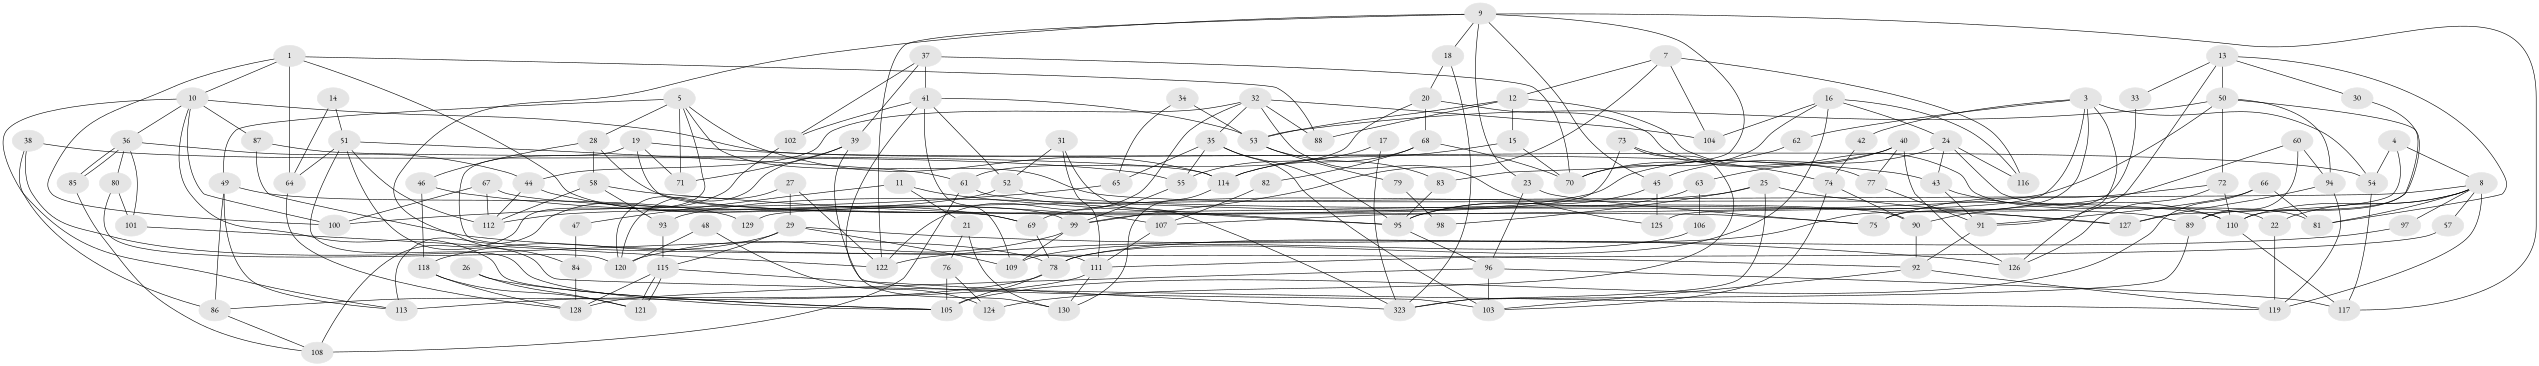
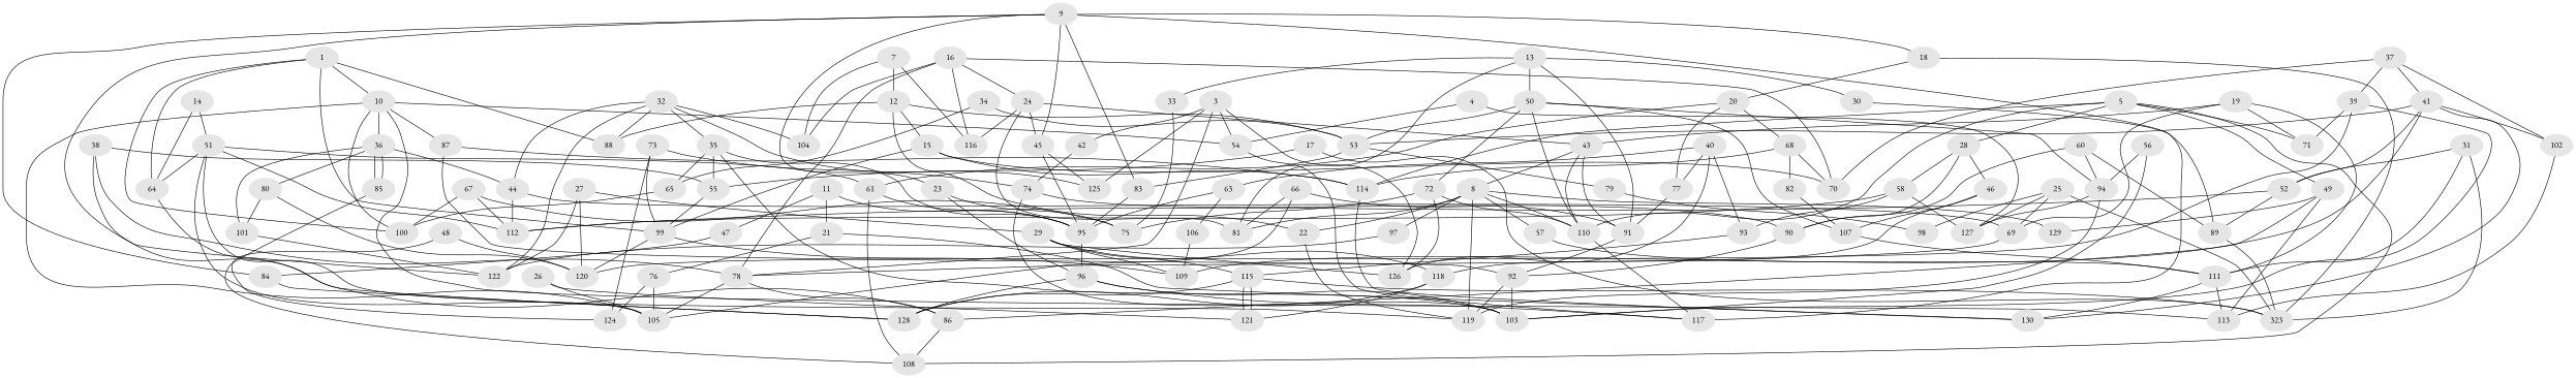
  graph {
    fontname="EB Garamond"
    node [color=gray90 fontname="EB Garamond" style=filled]
    edge [fontname="EB Garamond"]
    1
    10
    64
    88
    99
    100
    54
    36
    87
    105
    113
    128
    120
    109
    11
    21
    47
    95
    63
    106
    101
    122
    3
    42
-   62
    78
    125
    126
    74
    117
    70
    86
    4
    8
    127
    110
    57
    22
    81
    97
    119
    129
    5
    28
    49
    71
    108
    114
    46
    58
    90
    130
    111
    7
    12
    104
    116
    15
    53
    9
    18
    23
    45
    83
    84
    n66 [label=323]
    20
    75
    96
    44
    80
    85
    92
    76
    79
    13
    30
    33
    50
    91
    89
    107
    72
    94
    14
    51
    61
    112
    16
    24
    43
    17
    55
    68
    77
    19
    69
    82
    124
    103
    25
    98
    26
    121
    27
    29
    115
    118
    93
    31
    52
    32
    35
    65
    34
    37
    39
    41
    102
    38
    40
    48
+   56
    73
    60
    66
    67
    1 -- 10
    1 -- 64
    1 -- 88
    1 -- 99
    1 -- 100
    10 -- 100
    10 -- 54
    10 -- 36
    10 -- 87
    10 -- 105
    10 -- 113
    64 -- 128
    99 -- 120
    99 -- 109
    54 -- 117
    36 -- 101
    36 -- 44
    36 -- 80
    36 -- 85
    36 -- 85
    87 -- 114
    87 -- 92
    11 -- 21
    11 -- 47
    11 -- 95
    21 -- 130
    21 -- 76
    47 -- 84
    95 -- 96
    63 -- 95
    63 -- 106
    106 -- 109
    101 -- 122
    3 -- 54
    3 -- 42
-   3 -- 62
    3 -- 78
    3 -- 125
    3 -- 126
    42 -- 74
-   62 -- 70
    78 -- 105
    78 -- 86
    74 -- 90
    74 -- 103
    86 -- 108
    4 -- 54
-   4 -- 8
+   43 -- 8
    4 -- 127
    8 -- 110
    8 -- 57
    8 -- 22
    8 -- 81
    8 -- 97
    8 -- 119
    8 -- 129
    110 -- 117
    57 -- 111
    22 -- 119
    97 -- 122
    5 -- 110
    5 -- 28
    5 -- 49
    5 -- 71
    5 -- 108
    5 -- 114
    28 -- 46
    28 -- 58
    28 -- 90
    49 -- 113
    49 -- 86
    49 -- 129
    114 -- 130
    46 -- 107
    46 -- 118
    58 -- 127
    58 -- 112
    58 -- 93
    90 -- 92
    111 -- 113
    111 -- 130
-   7 -- 99
+   15 -- 99
    7 -- 12
    7 -- 104
    7 -- 116
    12 -- 88
    12 -- 22
    12 -- 15
    12 -- 53
    15 -- 70
    15 -- 114
    53 -- 83
    53 -- 79
    9 -- 122
    9 -- 117
    9 -- 18
    9 -- 23
    9 -- 45
    9 -- 83
    9 -- 84
    18 -- n66
    18 -- 20
    23 -- 75
    23 -- 96
    45 -- 95
    45 -- 125
    83 -- 95
    84 -- 128
    20 -- 61
    20 -- 68
    20 -- 77
    96 -- 128
    96 -- 117
    96 -- 103
    44 -- 112
    44 -- 69
    80 -- 120
    80 -- 101
    85 -- 108
    92 -- 119
    92 -- 103
    76 -- 105
    76 -- 124
    79 -- 98
    13 -- 81
    13 -- 30
    13 -- 33
    13 -- 50
    13 -- 91
    30 -- 89
    33 -- 75
    50 -- 110
    50 -- 53
    50 -- 107
    50 -- 72
    50 -- 94
    91 -- 92
    89 -- n66
    107 -- 111
    72 -- 126
    72 -- 110
    72 -- 75
    94 -- 127
    94 -- 119
    14 -- 64
    14 -- 51
    51 -- 64
    51 -- 105
    51 -- 119
    51 -- 61
    51 -- 112
    61 -- 95
    61 -- 108
    16 -- 78
    16 -- 70
    16 -- 104
    16 -- 116
    16 -- 24
    24 -- 81
    24 -- 116
    24 -- 45
    24 -- 43
    43 -- 110
    43 -- 91
    17 -- n66
    17 -- 55
    55 -- 99
    68 -- 70
    68 -- 114
    68 -- 82
    77 -- 91
    19 -- 71
    19 -- 111
    19 -- 43
    19 -- 69
    69 -- 78
    82 -- 107
    25 -- 127
    25 -- n66
    25 -- 69
    25 -- 98
    26 -- 105
    26 -- 121
    27 -- 120
    27 -- 122
    27 -- 29
    29 -- 109
    29 -- 126
    29 -- 115
    29 -- 118
    115 -- 128
    115 -- n66
    115 -- 121
    115 -- 121
    118 -- 128
    118 -- 121
    93 -- 115
    31 -- 111
    31 -- n66
    31 -- 52
    52 -- 89
    52 -- 112
    32 -- 88
    32 -- 122
    32 -- 125
    32 -- 104
    32 -- 44
    32 -- 35
    35 -- 95
    35 -- 55
    35 -- 103
    35 -- 65
    65 -- 100
    34 -- 53
    34 -- 65
    37 -- 70
    37 -- 39
    37 -- 41
    37 -- 102
    39 -- 120
    39 -- 71
    39 -- 103
    41 -- 109
    41 -- 130
    41 -- 53
    41 -- 52
    41 -- 102
    102 -- 113
    38 -- 78
    38 -- 86
    38 -- 55
    40 -- 63
    40 -- 126
    40 -- 77
    40 -- 93
    48 -- 120
    48 -- 124
+   56 -- 94
+   56 -- 103
    73 -- 99
    73 -- 74
    73 -- 124
    60 -- 90
    60 -- 89
    60 -- 94
    66 -- 105
    66 -- 81
    66 -- 91
    67 -- 100
    67 -- 75
    67 -- 112
  }
